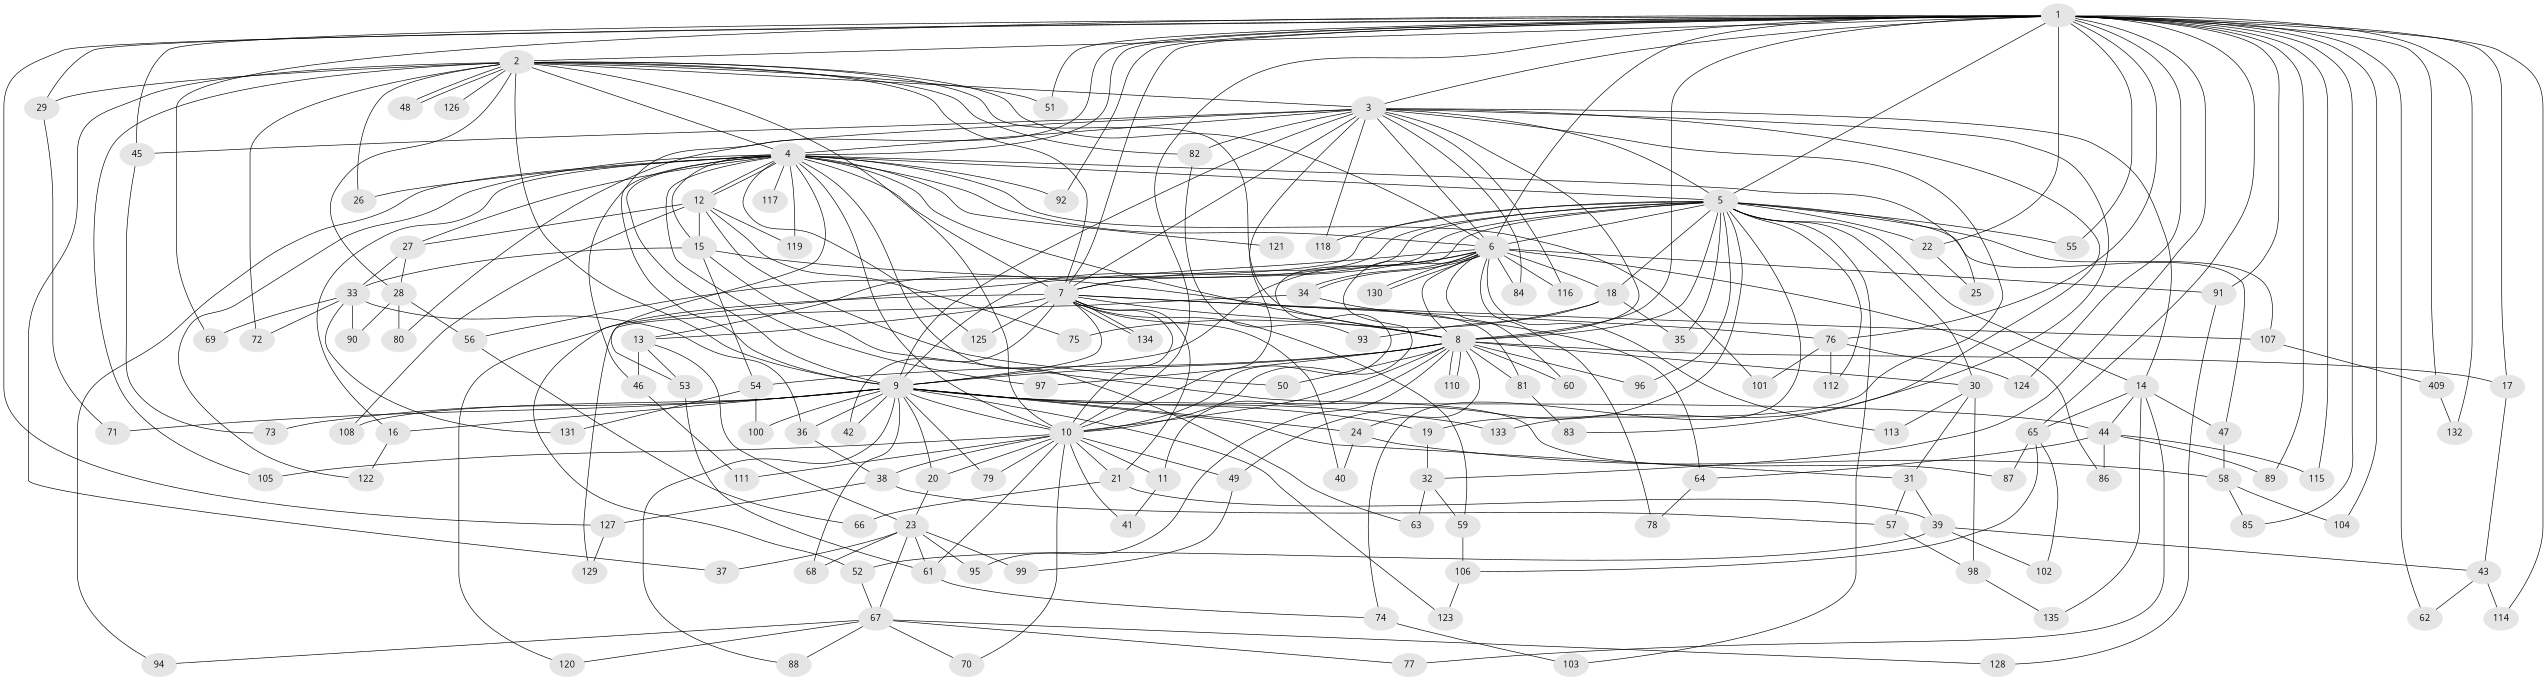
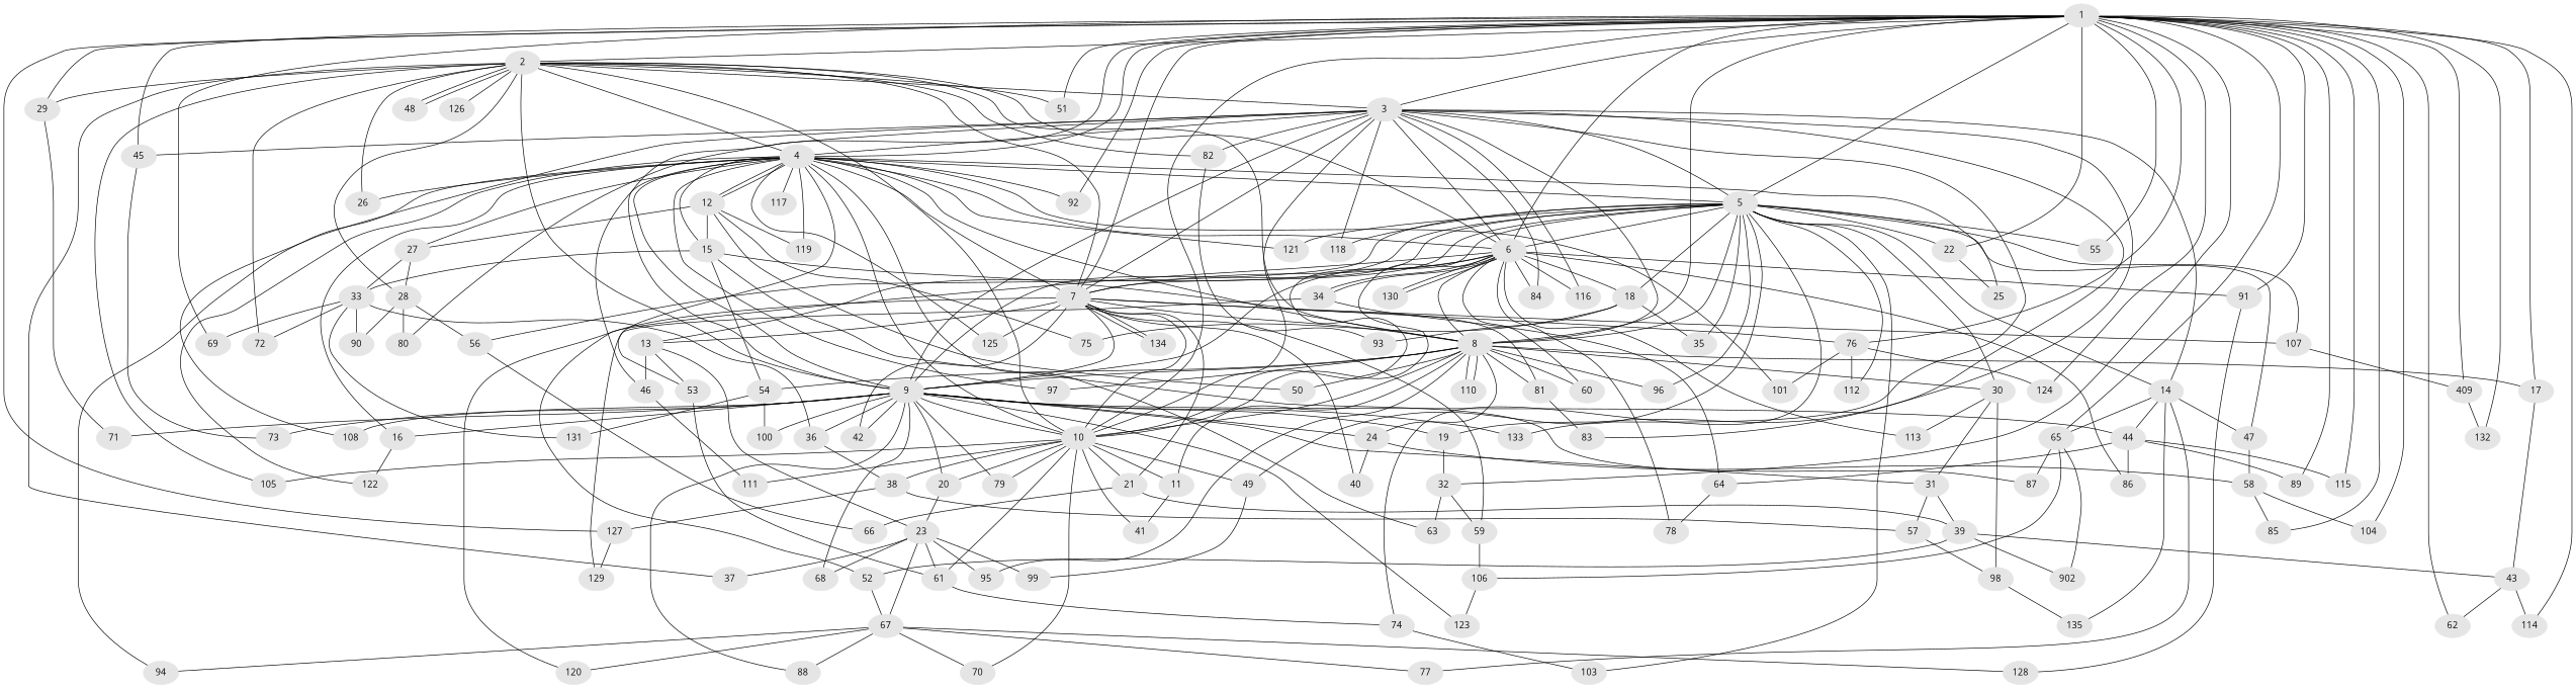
  graph {
    fontname="Open Sans"
    node [color=gray90 fontname="Open Sans" style=filled]
    edge [fontname="Open Sans"]
    1
    2
    3
    4
    5
    6
    7
    8
    9
    10
    17
    22
    29
    32
    45
    51
    55
    62
    65
    69
    76
    85
    89
    91
    92
    104
    n27 [label=409]
    114
    115
    124
    127
    132
    26
    28
    37
    48
    72
    82
    105
    126
    14
    19
    80
    83
    84
    108
    116
    118
    133
    12
    15
    16
    25
    27
    46
    53
    63
    94
    97
    101
    117
    119
    121
    122
    125
    13
    18
    30
    35
    47
    49
    56
    74
    96
    103
    107
    112
    34
    52
    60
    78
    86
    113
    130
    21
    40
    42
    59
    120
    134
    11
    24
    50
    54
    81
    95
    110
    20
    31
    36
    44
    68
    71
    73
    79
    88
    100
    123
    38
    41
    61
    70
    111
    43
    87
-   102
+   102 [label=902]
    106
    128
    129
    90
    93
    77
    135
    75
    33
    23
    98
    58
    99
    66
    64
    67
    39
    131
    57
    1 -- 2
    1 -- 3
    1 -- 4
    1 -- 5
    1 -- 6
    1 -- 7
    1 -- 8
    1 -- 9
    1 -- 10
    1 -- 17
    1 -- 22
    1 -- 29
    1 -- 32
    1 -- 45
    1 -- 51
    1 -- 55
    1 -- 62
    1 -- 65
    1 -- 69
    1 -- 76
    1 -- 85
    1 -- 89
    1 -- 91
    1 -- 92
    1 -- 104
    1 -- n27
    1 -- 114
    1 -- 115
    1 -- 124
    1 -- 127
    1 -- 132
    2 -- 3
    2 -- 4
    2 -- 6
    2 -- 7
    2 -- 8
    2 -- 9
    2 -- 10
    2 -- 29
    2 -- 51
    2 -- 26
    2 -- 28
    2 -- 37
    2 -- 48
    2 -- 48
    2 -- 72
    2 -- 82
    2 -- 105
    2 -- 126
    3 -- 4
    3 -- 5
    3 -- 6
    3 -- 7
    3 -- 8
    3 -- 9
    3 -- 10
    3 -- 45
    3 -- 82
    3 -- 14
    3 -- 19
    3 -- 80
    3 -- 83
    3 -- 84
-   12 -- 108
+   3 -- 108
    3 -- 116
    3 -- 118
    3 -- 133
    4 -- 5
    4 -- 6
    4 -- 7
    4 -- 8
    4 -- 9
    4 -- 10
    4 -- 92
    4 -- 26
    4 -- 12
    4 -- 12
    4 -- 15
    4 -- 16
    4 -- 25
    4 -- 27
    4 -- 46
    4 -- 53
    4 -- 63
    4 -- 94
    4 -- 97
    4 -- 101
    4 -- 117
    4 -- 119
    4 -- 121
    4 -- 122
    4 -- 125
    5 -- 6
    5 -- 7
    5 -- 8
    5 -- 9
    5 -- 10
    5 -- 22
    5 -- 55
    5 -- 14
    5 -- 118
+   5 -- 121
    5 -- 13
    5 -- 18
    5 -- 30
    5 -- 35
    5 -- 47
    5 -- 49
    5 -- 56
    5 -- 74
    5 -- 96
    5 -- 103
    5 -- 107
    5 -- 112
    6 -- 7
    6 -- 8
    6 -- 9
    6 -- 10
    6 -- 91
    6 -- 84
    6 -- 116
    6 -- 18
    6 -- 34
    6 -- 34
    6 -- 52
    6 -- 60
    6 -- 78
    6 -- 86
    6 -- 113
    6 -- 130
    6 -- 130
    7 -- 8
    7 -- 9
    7 -- 10
    7 -- 76
    7 -- 125
    7 -- 13
    7 -- 107
    7 -- 21
    7 -- 40
    7 -- 42
    7 -- 59
    7 -- 120
    7 -- 134
    7 -- 134
    8 -- 9
    8 -- 10
    8 -- 17
    8 -- 97
    8 -- 30
    8 -- 96
    8 -- 60
    8 -- 11
    8 -- 24
    8 -- 50
    8 -- 54
    8 -- 81
    8 -- 95
    8 -- 110
    8 -- 110
    9 -- 10
    9 -- 19
    9 -- 108
    9 -- 133
    9 -- 16
    9 -- 42
    9 -- 24
    9 -- 20
    9 -- 31
    9 -- 36
    9 -- 44
    9 -- 68
    9 -- 71
    9 -- 73
    9 -- 79
    9 -- 88
    9 -- 100
    9 -- 123
    10 -- 105
    10 -- 49
    10 -- 21
    10 -- 11
    10 -- 20
    10 -- 79
    10 -- 38
    10 -- 41
    10 -- 61
    10 -- 70
    10 -- 111
    17 -- 43
    22 -- 25
    29 -- 71
    32 -- 63
    32 -- 59
    45 -- 73
    65 -- 87
    65 -- 102
    65 -- 106
    76 -- 124
    76 -- 101
    76 -- 112
    91 -- 128
    n27 -- 132
    127 -- 129
    28 -- 80
    28 -- 56
    28 -- 90
    82 -- 93
    14 -- 65
    14 -- 47
    14 -- 44
    14 -- 77
    14 -- 135
    19 -- 32
    12 -- 15
    12 -- 27
    12 -- 119
    12 -- 50
    12 -- 75
    15 -- 54
    15 -- 81
    15 -- 87
    15 -- 33
    16 -- 122
    27 -- 28
    27 -- 33
    46 -- 111
    53 -- 61
    13 -- 46
    13 -- 53
    13 -- 23
    18 -- 35
    18 -- 93
    18 -- 75
    30 -- 113
    30 -- 31
    30 -- 98
    47 -- 58
    49 -- 99
    56 -- 66
    74 -- 103
    107 -- n27
    34 -- 129
    34 -- 64
    52 -- 67
    21 -- 66
    21 -- 39
    59 -- 106
    11 -- 41
    24 -- 40
    24 -- 58
    54 -- 100
    54 -- 131
    81 -- 83
    20 -- 23
    31 -- 39
    31 -- 57
    36 -- 38
    44 -- 89
    44 -- 115
    44 -- 86
    44 -- 64
    38 -- 127
    38 -- 57
    61 -- 74
    43 -- 62
    43 -- 114
    106 -- 123
    33 -- 69
    33 -- 72
    33 -- 36
    33 -- 90
    33 -- 131
    23 -- 37
    23 -- 95
    23 -- 68
    23 -- 61
    23 -- 99
    23 -- 67
    98 -- 135
    58 -- 85
    58 -- 104
    64 -- 78
    67 -- 94
    67 -- 120
    67 -- 88
    67 -- 70
    67 -- 128
    67 -- 77
    39 -- 52
    39 -- 43
    39 -- 102
    57 -- 98
  }
